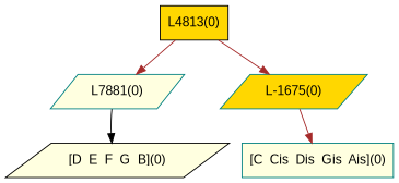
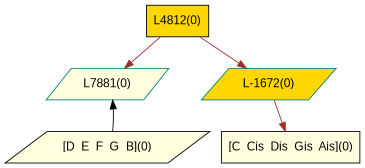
  digraph {
    fontname="Liberation Sans"
    node [color=teal fillcolor=lightyellow fontname="Liberation Sans" shape=parallelogram style=filled]
    edge [color=brown fontname="Liberation Sans"]
-   "L4812(0)" [color=black fillcolor=gold shape=box label="L4813(0)"]
+   "L4812(0)" [color=black fillcolor=gold shape=box]
    n2 [label="L7881(0)"]
-   "L-1675(0)" [fillcolor=gold]
+   "L-1675(0)" [fillcolor=gold label="L-1672(0)"]
    "[D  E  F  G  B](0)" [color=black]
-   "[C  Cis  Dis  Gis  Ais](0)" [shape=box]
+   "[C  Cis  Dis  Gis  Ais](0)" [color=black shape=box]
    subgraph sub_1 {
      rank=min
      "L4812(0)"
    }
    subgraph sub_2 {
      rank=same
      n2
      "L-1675(0)"
    }
    subgraph sub_3 {
      rank=max
      "[D  E  F  G  B](0)"
      "[C  Cis  Dis  Gis  Ais](0)"
    }
    "L4812(0)" -> n2
    "L4812(0)" -> "L-1675(0)"
-   n2 -> "[D  E  F  G  B](0)" [color=black]
+   "[D  E  F  G  B](0)" -> n2 [color=black]
    "L-1675(0)" -> "[C  Cis  Dis  Gis  Ais](0)"
  }
